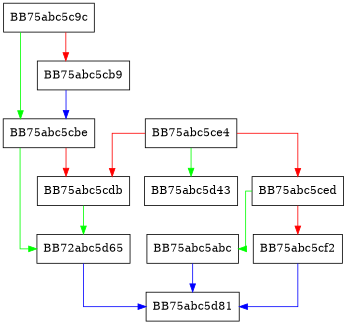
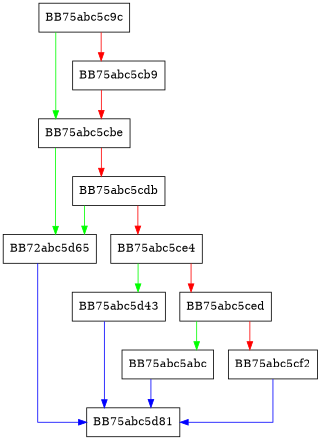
  digraph {
    splines=ortho
    node [shape=box]
    edge [color=red]
    BB75abc5c9c
    BB75abc5cbe
    BB75abc5cb9
    n4 [label=BB72abc5d65]
    BB75abc5cdb
    BB75abc5d81
    BB75abc5ce4
    BB75abc5d43
    BB75abc5ced
    n10 [label=BB75abc5abc]
    BB75abc5cf2
    BB75abc5c9c -> BB75abc5cbe [color=green]
    BB75abc5c9c -> BB75abc5cb9
    BB75abc5cbe -> n4 [color=green]
    BB75abc5cbe -> BB75abc5cdb
-   BB75abc5cb9 -> BB75abc5cbe [color=blue]
+   BB75abc5cb9 -> BB75abc5cbe
    n4 -> BB75abc5d81 [color=blue]
    BB75abc5cdb -> n4 [color=green]
-   BB75abc5ce4 -> BB75abc5cdb
+   BB75abc5cdb -> BB75abc5ce4
    BB75abc5ce4 -> BB75abc5d43 [color=green]
    BB75abc5ce4 -> BB75abc5ced
+   BB75abc5d43 -> BB75abc5d81 [color=blue]
    BB75abc5ced -> n10 [color=green]
    BB75abc5ced -> BB75abc5cf2
    n10 -> BB75abc5d81 [color=blue]
    BB75abc5cf2 -> BB75abc5d81 [color=blue]
  }
